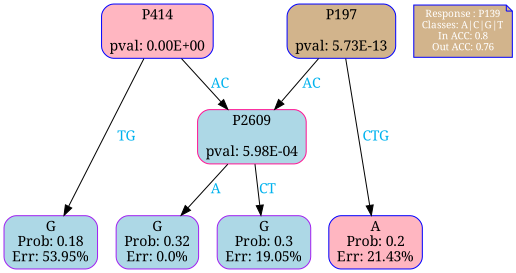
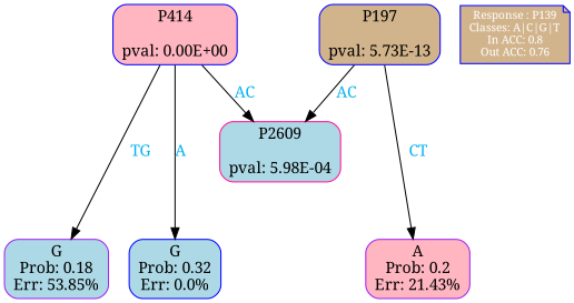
  digraph {
    fontname="Noto Serif"
    ranksep=equally
    splines=polylines
    node [color=blue fillcolor=lightblue fontname="Noto Serif" shape=box style="filled, rounded"]
    edge [fontcolor=deepskyblue2 fontname="Noto Serif"]
-   n1 [color=purple label="G\nProb: 0.32\nErr: 0.0%"]
-   n2 [color=purple label="G\nProb: 0.3\nErr: 19.05%"]
-   n3 [fillcolor=lightpink label="A\nProb: 0.2\nErr: 21.43%"]
-   n4 [color=purple label="G\nProb: 0.18\nErr: 53.95%"]
+   n1 [label="G\nProb: 0.32\nErr: 0.0%"]
+   n3 [color=purple fillcolor=lightpink label="A\nProb: 0.2\nErr: 21.43%"]
+   n4 [color=purple label="G\nProb: 0.18\nErr: 53.85%"]
    n5 [align=left fillcolor=tan fontcolor=white fontsize=10 label="Response : P139\nClasses: A|C|G|T\nIn ACC: 0.8\nOut ACC: 0.76\n" shape=note style=filled]
    n6 [fillcolor=lightpink label="P414\n\npval: 0.00E+00"]
    n7 [color=deeppink label="P2609\n\npval: 5.98E-04"]
    n8 [fillcolor=tan label="P197\n\npval: 5.73E-13"]
    subgraph sub_1 {
      rank=same
      n1
-     n2
      n3
      n4
    }
    subgraph sub_2 {
      rank=same
      n5
      n6
    }
    n6 -> n4 [label=TG]
    n6 -> n7 [label=AC]
-   n7 -> n1 [label=A]
-   n7 -> n2 [label=CT]
-   n8 -> n3 [label=CTG]
+   n6 -> n1 [label=A]
+   n8 -> n3 [label=CT]
    n8 -> n7 [label=AC]
  }
